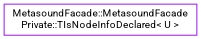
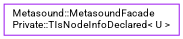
  digraph {
    rankdir=LR
    fontname=Roboto
-   n1 [color=purple fillcolor=white fontname=Roboto fontsize=10 height=0.2 label="MetasoundFacade::MetasoundFacade\lPrivate::TIsNodeInfoDeclared\< U \>" shape=box style=filled width=0.4]
+   n1 [color=purple fillcolor=white fontname=Roboto fontsize=10 height=0.2 label="Metasound::MetasoundFacade\lPrivate::TIsNodeInfoDeclared\< U \>" shape=box style=filled width=0.4]
  }
